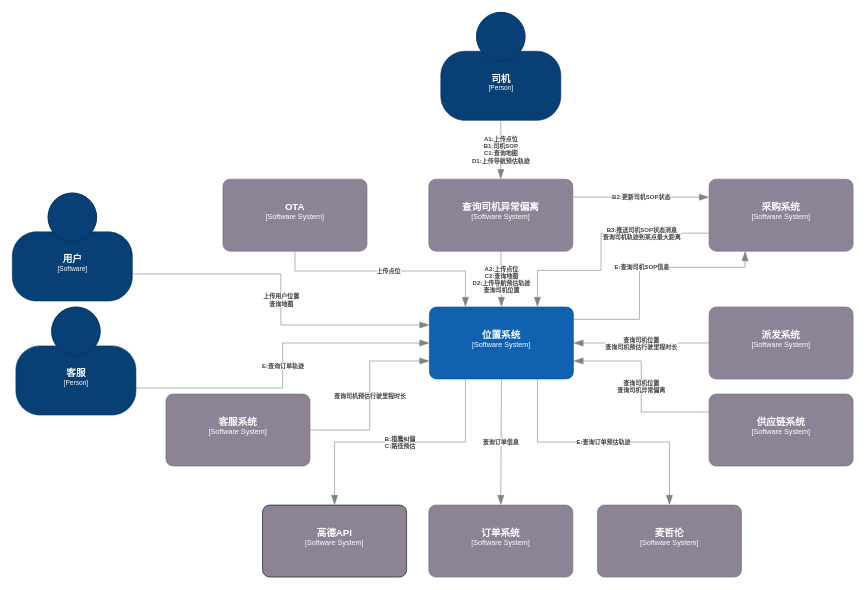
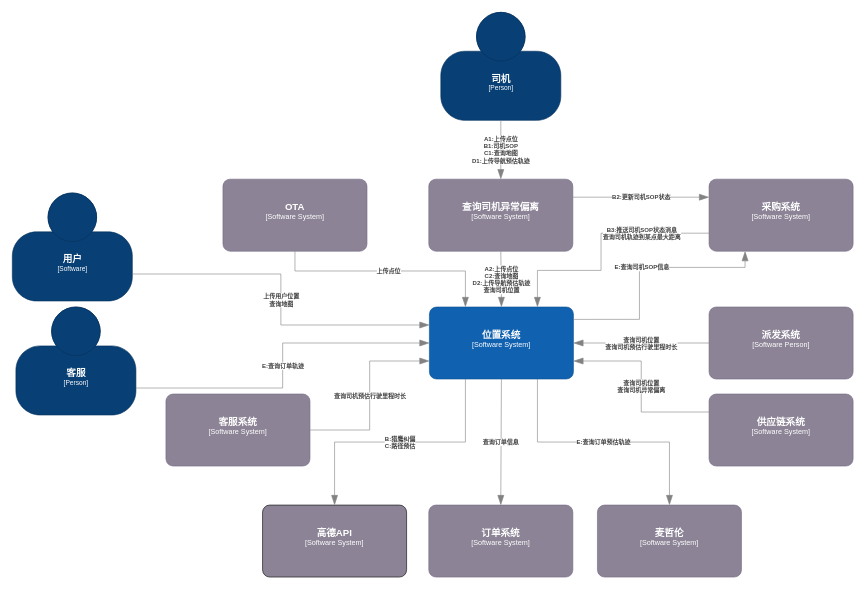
  <mxCell id="0" />
  <mxCell id="1" parent="0" />
  <mxCell id="2" value="&lt;font style=&quot;font-size: 16px&quot;&gt;&lt;b&gt;司机&lt;/b&gt;&lt;/font&gt;&lt;div&gt;[Person]&lt;/div&gt;&lt;br&gt;&lt;div&gt;&lt;font style=&quot;font-size: 11px&quot;&gt;&lt;font color=&quot;#cccccc&quot;&gt;&lt;/font&gt;&lt;/div&gt;" style="html=1;fontSize=11;dashed=0;whitespace=wrap;fillColor=#083F75;strokeColor=#06315C;fontColor=#ffffff;shape=mxgraph.c4.person2;align=center;metaEdit=1;points=[[0.5,0,0],[1,0.5,0],[1,0.75,0],[0.75,1,0],[0.5,1,0],[0.25,1,0],[0,0.75,0],[0,0.5,0]];resizable=0;" parent="1" vertex="1"><mxGeometry x="734" y="20" width="200" height="180" as="geometry" /></mxCell>
  <mxCell id="3" value="&lt;font style=&quot;font-size: 16px&quot;&gt;&lt;b&gt;位置系统&lt;/b&gt;&lt;/font&gt;&lt;div&gt;[Software System]&lt;/div&gt;&lt;br&gt;&lt;div&gt;&lt;font style=&quot;font-size: 11px&quot;&gt;&lt;font color=&quot;#cccccc&quot;&gt;&lt;/font&gt;&lt;/div&gt;" style="rounded=1;whiteSpace=wrap;html=1;labelBackgroundColor=none;fillColor=#1061B0;fontColor=#ffffff;align=center;arcSize=10;strokeColor=#0D5091;metaEdit=1;resizable=0;points=[[0.25,0,0],[0.5,0,0],[0.75,0,0],[1,0.25,0],[1,0.5,0],[1,0.75,0],[0.75,1,0],[0.5,1,0],[0.25,1,0],[0,0.75,0],[0,0.5,0],[0,0.25,0]];" parent="1" vertex="1"><mxGeometry x="715" y="511" width="240" height="120" as="geometry" /></mxCell>
  <mxCell id="4" value="&lt;font style=&quot;font-size: 16px&quot;&gt;&lt;b&gt;查询司机异常偏离&lt;/b&gt;&lt;/font&gt;&lt;div&gt;[Software System]&lt;/div&gt;&lt;br&gt;&lt;div&gt;&lt;font style=&quot;font-size: 11px&quot;&gt;&lt;font color=&quot;#cccccc&quot;&gt;&lt;/font&gt;&lt;/div&gt;" style="rounded=1;whiteSpace=wrap;html=1;labelBackgroundColor=none;fillColor=#8C8496;fontColor=#ffffff;align=center;arcSize=10;strokeColor=#736782;metaEdit=1;resizable=0;points=[[0.25,0,0],[0.5,0,0],[0.75,0,0],[1,0.25,0],[1,0.5,0],[1,0.75,0],[0.75,1,0],[0.5,1,0],[0.25,1,0],[0,0.75,0],[0,0.5,0],[0,0.25,0]];" parent="1" vertex="1"><mxGeometry x="714" y="298" width="240" height="120" as="geometry" /></mxCell>
  <mxCell id="5" value="&lt;font style=&quot;font-size: 16px&quot;&gt;&lt;b&gt;采购系统&lt;/b&gt;&lt;/font&gt;&lt;div&gt;[Software System]&lt;/div&gt;&lt;br&gt;&lt;div&gt;&lt;font style=&quot;font-size: 11px&quot;&gt;&lt;font color=&quot;#cccccc&quot;&gt;&lt;/font&gt;&lt;/div&gt;" style="rounded=1;whiteSpace=wrap;html=1;labelBackgroundColor=none;fillColor=#8C8496;fontColor=#ffffff;align=center;arcSize=10;strokeColor=#736782;metaEdit=1;resizable=0;points=[[0.25,0,0],[0.5,0,0],[0.75,0,0],[1,0.25,0],[1,0.5,0],[1,0.75,0],[0.75,1,0],[0.5,1,0],[0.25,1,0],[0,0.75,0],[0,0.5,0],[0,0.25,0]];" parent="1" vertex="1"><mxGeometry x="1181" y="298" width="240" height="120" as="geometry" /></mxCell>
  <mxCell id="6" value="&lt;font style=&quot;font-size: 16px&quot;&gt;&lt;b&gt;麦哲伦&lt;/b&gt;&lt;/font&gt;&lt;div&gt;[Software System]&lt;/div&gt;&lt;br&gt;&lt;div&gt;&lt;font style=&quot;font-size: 11px&quot;&gt;&lt;font color=&quot;#cccccc&quot;&gt;&lt;/font&gt;&lt;/div&gt;" style="rounded=1;whiteSpace=wrap;html=1;labelBackgroundColor=none;fillColor=#8C8496;fontColor=#ffffff;align=center;arcSize=10;strokeColor=#736782;metaEdit=1;resizable=0;points=[[0.25,0,0],[0.5,0,0],[0.75,0,0],[1,0.25,0],[1,0.5,0],[1,0.75,0],[0.75,1,0],[0.5,1,0],[0.25,1,0],[0,0.75,0],[0,0.5,0],[0,0.25,0]];" parent="1" vertex="1"><mxGeometry x="995" y="841" width="240" height="120" as="geometry" /></mxCell>
  <mxCell id="7" value="&lt;font style=&quot;font-size: 16px&quot;&gt;&lt;b&gt;高德API&lt;/b&gt;&lt;/font&gt;&lt;div&gt;[Software System]&lt;/div&gt;&lt;br&gt;&lt;div&gt;&lt;font style=&quot;font-size: 11px&quot;&gt;&lt;font color=&quot;#cccccc&quot;&gt;&lt;/font&gt;&lt;/div&gt;" style="rounded=1;whiteSpace=wrap;html=1;labelBackgroundColor=none;fillColor=#8C8496;fontColor=#ffffff;align=center;arcSize=10;strokeColor=default;metaEdit=1;resizable=0;points=[[0.25,0,0],[0.5,0,0],[0.75,0,0],[1,0.25,0],[1,0.5,0],[1,0.75,0],[0.75,1,0],[0.5,1,0],[0.25,1,0],[0,0.75,0],[0,0.5,0],[0,0.25,0]];" parent="1" vertex="1"><mxGeometry x="437" y="841" width="240" height="120" as="geometry" /></mxCell>
  <mxCell id="8" value="&lt;font style=&quot;font-size: 16px&quot;&gt;&lt;b&gt;用户&lt;/b&gt;&lt;/font&gt;&lt;div&gt;[Software]&lt;/div&gt;&lt;br&gt;&lt;div&gt;&lt;font style=&quot;font-size: 11px&quot;&gt;&lt;font color=&quot;#cccccc&quot;&gt;&lt;/font&gt;&lt;/div&gt;" style="html=1;fontSize=11;dashed=0;whitespace=wrap;fillColor=#083F75;strokeColor=#06315C;fontColor=#ffffff;shape=mxgraph.c4.person2;align=center;metaEdit=1;points=[[0.5,0,0],[1,0.5,0],[1,0.75,0],[0.75,1,0],[0.5,1,0],[0.25,1,0],[0,0.75,0],[0,0.5,0]];resizable=0;" parent="1" vertex="1"><mxGeometry x="20" y="321" width="200" height="180" as="geometry" /></mxCell>
  <mxCell id="9" value="&lt;font style=&quot;font-size: 16px&quot;&gt;&lt;b&gt;客服&lt;/b&gt;&lt;/font&gt;&lt;div&gt;[Person]&lt;/div&gt;&lt;br&gt;&lt;div&gt;&lt;font style=&quot;font-size: 11px&quot;&gt;&lt;font color=&quot;#cccccc&quot;&gt;&lt;/font&gt;&lt;/div&gt;" style="html=1;fontSize=11;dashed=0;whitespace=wrap;fillColor=#083F75;strokeColor=#06315C;fontColor=#ffffff;shape=mxgraph.c4.person2;align=center;metaEdit=1;points=[[0.5,0,0],[1,0.5,0],[1,0.75,0],[0.75,1,0],[0.5,1,0],[0.25,1,0],[0,0.75,0],[0,0.5,0]];resizable=0;" parent="1" vertex="1"><mxGeometry x="26" y="511" width="200" height="180" as="geometry" /></mxCell>
  <mxCell id="10" value="&lt;div style=&quot;text-align: left&quot;&gt;&lt;div style=&quot;text-align: center&quot;&gt;&lt;b&gt;A1:上传点位&#10;B1:司机SOP&#10;C1:查询地图&#10;D1:上传导航预估轨迹&lt;/b&gt;&lt;/div&gt;" style="endArrow=blockThin;html=1;fontSize=10;fontColor=#404040;strokeWidth=1;endFill=1;strokeColor=#828282;elbow=vertical;metaEdit=1;endSize=14;startSize=14;jumpStyle=arc;jumpSize=16;rounded=0;edgeStyle=orthogonalEdgeStyle;exitX=0.5;exitY=1;exitDx=0;exitDy=0;exitPerimeter=0;" edge="1" parent="1" source="2" target="4"><mxGeometry width="240" relative="1" as="geometry"><mxPoint x="831" y="220" as="sourcePoint" /><mxPoint x="1071" y="220" as="targetPoint" /></mxGeometry></mxCell>
  <mxCell id="11" value="&lt;div style=&quot;text-align: left&quot;&gt;&lt;div style=&quot;text-align: center&quot;&gt;&lt;b&gt;B2:更新司机SOP状态&lt;/b&gt;&lt;/div&gt;" style="endArrow=blockThin;html=1;fontSize=10;fontColor=#404040;strokeWidth=1;endFill=1;strokeColor=#828282;elbow=vertical;metaEdit=1;endSize=14;startSize=14;jumpStyle=arc;jumpSize=16;rounded=0;edgeStyle=orthogonalEdgeStyle;exitX=1;exitY=0.25;exitDx=0;exitDy=0;exitPerimeter=0;entryX=0;entryY=0.25;entryDx=0;entryDy=0;entryPerimeter=0;" edge="1" parent="1" source="4" target="5"><mxGeometry width="240" relative="1" as="geometry"><mxPoint x="990" y="284" as="sourcePoint" /><mxPoint x="1059" y="380" as="targetPoint" /></mxGeometry></mxCell>
  <mxCell id="12" value="&lt;div style=&quot;text-align: left&quot;&gt;&lt;div style=&quot;text-align: center&quot;&gt;&lt;b&gt;A2:上传点位&#10;C2:查询地图&#10;D2:上传导航预估轨迹&#10;查询司机位置&lt;/b&gt;&lt;/div&gt;" style="endArrow=blockThin;html=1;fontSize=10;fontColor=#404040;strokeWidth=1;endFill=1;strokeColor=#828282;elbow=vertical;metaEdit=1;endSize=14;startSize=14;jumpStyle=arc;jumpSize=16;rounded=0;edgeStyle=orthogonalEdgeStyle;exitX=0.5;exitY=1;exitDx=0;exitDy=0;exitPerimeter=0;" edge="1" parent="1" source="4" target="3"><mxGeometry width="240" relative="1" as="geometry"><mxPoint x="643" y="456" as="sourcePoint" /><mxPoint x="883" y="456" as="targetPoint" /></mxGeometry></mxCell>
  <mxCell id="13" value="&lt;div style=&quot;text-align: left&quot;&gt;&lt;div style=&quot;text-align: center&quot;&gt;&lt;b&gt;上传用户位置&#10;查询地图&lt;/b&gt;&lt;/div&gt;" style="endArrow=blockThin;html=1;fontSize=10;fontColor=#404040;strokeWidth=1;endFill=1;strokeColor=#828282;elbow=vertical;metaEdit=1;endSize=14;startSize=14;jumpStyle=arc;jumpSize=16;rounded=0;edgeStyle=orthogonalEdgeStyle;entryX=0;entryY=0.25;entryDx=0;entryDy=0;entryPerimeter=0;exitX=1;exitY=0.75;exitDx=0;exitDy=0;exitPerimeter=0;" edge="1" parent="1" source="8" target="3"><mxGeometry width="240" relative="1" as="geometry"><mxPoint x="476" y="491" as="sourcePoint" /><mxPoint x="716" y="491" as="targetPoint" /></mxGeometry></mxCell>
  <mxCell id="14" value="&lt;div style=&quot;text-align: left&quot;&gt;&lt;div style=&quot;text-align: center&quot;&gt;&lt;b&gt;E:查询订单轨迹&lt;/b&gt;&lt;/div&gt;" style="endArrow=blockThin;html=1;fontSize=10;fontColor=#404040;strokeWidth=1;endFill=1;strokeColor=#828282;elbow=vertical;metaEdit=1;endSize=14;startSize=14;jumpStyle=arc;jumpSize=16;rounded=0;edgeStyle=orthogonalEdgeStyle;exitX=1;exitY=0.75;exitDx=0;exitDy=0;exitPerimeter=0;entryX=0;entryY=0.5;entryDx=0;entryDy=0;entryPerimeter=0;" edge="1" parent="1" source="9" target="3"><mxGeometry width="240" relative="1" as="geometry"><mxPoint x="1042" y="631" as="sourcePoint" /><mxPoint x="1018" y="576" as="targetPoint" /></mxGeometry></mxCell>
  <mxCell id="15" value="&lt;div style=&quot;text-align: left&quot;&gt;&lt;div style=&quot;text-align: center&quot;&gt;&lt;b&gt;B:猎鹰纠偏&#10;C:路径预估&lt;/b&gt;&lt;/div&gt;" style="endArrow=blockThin;html=1;fontSize=10;fontColor=#404040;strokeWidth=1;endFill=1;strokeColor=#828282;elbow=vertical;metaEdit=1;endSize=14;startSize=14;jumpStyle=arc;jumpSize=16;rounded=0;edgeStyle=orthogonalEdgeStyle;exitX=0.25;exitY=1;exitDx=0;exitDy=0;exitPerimeter=0;" edge="1" parent="1" source="3" target="7"><mxGeometry width="240" relative="1" as="geometry"><mxPoint x="706" y="697" as="sourcePoint" /><mxPoint x="946" y="697" as="targetPoint" /></mxGeometry></mxCell>
  <mxCell id="16" value="&lt;div style=&quot;text-align: left&quot;&gt;&lt;div style=&quot;text-align: center&quot;&gt;&lt;b&gt;E:查询订单预估轨迹&lt;/b&gt;&lt;/div&gt;" style="endArrow=blockThin;html=1;fontSize=10;fontColor=#404040;strokeWidth=1;endFill=1;strokeColor=#828282;elbow=vertical;metaEdit=1;endSize=14;startSize=14;jumpStyle=arc;jumpSize=16;rounded=0;edgeStyle=orthogonalEdgeStyle;exitX=0.75;exitY=1;exitDx=0;exitDy=0;exitPerimeter=0;" edge="1" parent="1" source="3" target="6"><mxGeometry width="240" relative="1" as="geometry"><mxPoint x="1090" y="703" as="sourcePoint" /><mxPoint x="1330" y="703" as="targetPoint" /></mxGeometry></mxCell>
  <mxCell id="17" value="&lt;font style=&quot;font-size: 16px&quot;&gt;&lt;b&gt;OTA&lt;/b&gt;&lt;/font&gt;&lt;div&gt;[Software System]&lt;/div&gt;&lt;br&gt;&lt;div&gt;&lt;font style=&quot;font-size: 11px&quot;&gt;&lt;font color=&quot;#cccccc&quot;&gt;&lt;/font&gt;&lt;/div&gt;" style="rounded=1;whiteSpace=wrap;html=1;labelBackgroundColor=none;fillColor=#8C8496;fontColor=#ffffff;align=center;arcSize=10;strokeColor=#736782;metaEdit=1;resizable=0;points=[[0.25,0,0],[0.5,0,0],[0.75,0,0],[1,0.25,0],[1,0.5,0],[1,0.75,0],[0.75,1,0],[0.5,1,0],[0.25,1,0],[0,0.75,0],[0,0.5,0],[0,0.25,0]];" vertex="1" parent="1"><mxGeometry x="371" y="298" width="240" height="120" as="geometry" /></mxCell>
  <mxCell id="18" value="&lt;div style=&quot;text-align: left&quot;&gt;&lt;div style=&quot;text-align: center&quot;&gt;&lt;b&gt;上传点位&lt;/b&gt;&lt;/div&gt;" style="endArrow=blockThin;html=1;fontSize=10;fontColor=#404040;strokeWidth=1;endFill=1;strokeColor=#828282;elbow=vertical;metaEdit=1;endSize=14;startSize=14;jumpStyle=arc;jumpSize=16;rounded=0;edgeStyle=orthogonalEdgeStyle;exitX=0.5;exitY=1;exitDx=0;exitDy=0;exitPerimeter=0;entryX=0.25;entryY=0;entryDx=0;entryDy=0;entryPerimeter=0;" edge="1" parent="1" source="17" target="3"><mxGeometry width="240" relative="1" as="geometry"><mxPoint x="515" y="472" as="sourcePoint" /><mxPoint x="755" y="472" as="targetPoint" /><Array as="points"><mxPoint x="491" y="451" /><mxPoint x="775" y="451" /></Array></mxGeometry></mxCell>
- <mxCell id="19" value="&lt;font style=&quot;font-size: 16px&quot;&gt;&lt;b&gt;派发系统&lt;/b&gt;&lt;/font&gt;&lt;div&gt;[Software System]&lt;/div&gt;&lt;br&gt;&lt;div&gt;&lt;font style=&quot;font-size: 11px&quot;&gt;&lt;font color=&quot;#cccccc&quot;&gt;&lt;/font&gt;&lt;/div&gt;" style="rounded=1;whiteSpace=wrap;html=1;labelBackgroundColor=none;fillColor=#8C8496;fontColor=#ffffff;align=center;arcSize=10;strokeColor=#736782;metaEdit=1;resizable=0;points=[[0.25,0,0],[0.5,0,0],[0.75,0,0],[1,0.25,0],[1,0.5,0],[1,0.75,0],[0.75,1,0],[0.5,1,0],[0.25,1,0],[0,0.75,0],[0,0.5,0],[0,0.25,0]];" vertex="1" parent="1"><mxGeometry x="1181" y="511" width="240" height="120" as="geometry" /></mxCell>
+ <mxCell id="19" value="&lt;font style=&quot;font-size: 16px&quot;&gt;&lt;b&gt;派发系统&lt;/b&gt;&lt;/font&gt;&lt;div&gt;[Software Person]&lt;/div&gt;&lt;br&gt;&lt;div&gt;&lt;font style=&quot;font-size: 11px&quot;&gt;&lt;font color=&quot;#cccccc&quot;&gt;&lt;/font&gt;&lt;/div&gt;" style="rounded=1;whiteSpace=wrap;html=1;labelBackgroundColor=none;fillColor=#8C8496;fontColor=#ffffff;align=center;arcSize=10;strokeColor=#736782;metaEdit=1;resizable=0;points=[[0.25,0,0],[0.5,0,0],[0.75,0,0],[1,0.25,0],[1,0.5,0],[1,0.75,0],[0.75,1,0],[0.5,1,0],[0.25,1,0],[0,0.75,0],[0,0.5,0],[0,0.25,0]];" vertex="1" parent="1"><mxGeometry x="1181" y="511" width="240" height="120" as="geometry" /></mxCell>
  <mxCell id="20" value="&lt;div style=&quot;text-align: left&quot;&gt;&lt;div style=&quot;text-align: center&quot;&gt;&lt;b&gt;查询司机位置&#10;查询司机预估行驶里程时长&lt;/b&gt;&lt;/div&gt;" style="endArrow=blockThin;html=1;fontSize=10;fontColor=#404040;strokeWidth=1;endFill=1;strokeColor=#828282;elbow=vertical;metaEdit=1;endSize=14;startSize=14;jumpStyle=arc;jumpSize=16;rounded=0;edgeStyle=orthogonalEdgeStyle;exitX=0;exitY=0.5;exitDx=0;exitDy=0;exitPerimeter=0;" edge="1" parent="1" source="19" target="3"><mxGeometry width="240" relative="1" as="geometry"><mxPoint x="1010" y="667" as="sourcePoint" /><mxPoint x="1250" y="667" as="targetPoint" /></mxGeometry></mxCell>
  <mxCell id="21" value="&lt;font style=&quot;font-size: 16px&quot;&gt;&lt;b&gt;订单系统&lt;/b&gt;&lt;/font&gt;&lt;div&gt;[Software System]&lt;/div&gt;&lt;br&gt;&lt;div&gt;&lt;font style=&quot;font-size: 11px&quot;&gt;&lt;font color=&quot;#cccccc&quot;&gt;&lt;/font&gt;&lt;/div&gt;" style="rounded=1;whiteSpace=wrap;html=1;labelBackgroundColor=none;fillColor=#8C8496;fontColor=#ffffff;align=center;arcSize=10;strokeColor=#736782;metaEdit=1;resizable=0;points=[[0.25,0,0],[0.5,0,0],[0.75,0,0],[1,0.25,0],[1,0.5,0],[1,0.75,0],[0.75,1,0],[0.5,1,0],[0.25,1,0],[0,0.75,0],[0,0.5,0],[0,0.25,0]];" vertex="1" parent="1"><mxGeometry x="714" y="841" width="240" height="120" as="geometry" /></mxCell>
  <mxCell id="22" value="&lt;div style=&quot;text-align: left&quot;&gt;&lt;div style=&quot;text-align: center&quot;&gt;&lt;b&gt;查询订单信息&lt;/b&gt;&lt;/div&gt;" style="endArrow=blockThin;html=1;fontSize=10;fontColor=#404040;strokeWidth=1;endFill=1;strokeColor=#828282;elbow=vertical;metaEdit=1;endSize=14;startSize=14;jumpStyle=arc;jumpSize=16;rounded=0;edgeStyle=orthogonalEdgeStyle;exitX=0.5;exitY=1;exitDx=0;exitDy=0;exitPerimeter=0;" edge="1" parent="1" source="3" target="21"><mxGeometry width="240" relative="1" as="geometry"><mxPoint x="785" y="749" as="sourcePoint" /><mxPoint x="1025" y="749" as="targetPoint" /></mxGeometry></mxCell>
  <mxCell id="23" value="&lt;div style=&quot;text-align: left&quot;&gt;&lt;div style=&quot;text-align: center&quot;&gt;&lt;b&gt;B3:推送司机SOP状态消息&#10;查询司机轨迹到某点最大距离&lt;/b&gt;&lt;/div&gt;" style="endArrow=blockThin;html=1;fontSize=10;fontColor=#404040;strokeWidth=1;endFill=1;strokeColor=#828282;elbow=vertical;metaEdit=1;endSize=14;startSize=14;jumpStyle=arc;jumpSize=16;rounded=0;edgeStyle=orthogonalEdgeStyle;exitX=0;exitY=0.75;exitDx=0;exitDy=0;exitPerimeter=0;entryX=0.75;entryY=0;entryDx=0;entryDy=0;entryPerimeter=0;" edge="1" parent="1" source="5" target="3"><mxGeometry x="-0.452" width="240" relative="1" as="geometry"><mxPoint x="1028" y="481" as="sourcePoint" /><mxPoint x="1268" y="481" as="targetPoint" /><Array as="points"><mxPoint x="1001" y="388" /><mxPoint x="1001" y="450" /><mxPoint x="895" y="450" /></Array><mxPoint as="offset" /></mxGeometry></mxCell>
  <mxCell id="24" value="&lt;div style=&quot;text-align: left&quot;&gt;&lt;div style=&quot;text-align: center&quot;&gt;&lt;b&gt;E:查询司机SOP信息&lt;/b&gt;&lt;/div&gt;" style="endArrow=blockThin;html=1;fontSize=10;fontColor=#404040;strokeWidth=1;endFill=1;strokeColor=#828282;elbow=vertical;metaEdit=1;endSize=14;startSize=14;jumpStyle=arc;jumpSize=16;rounded=0;edgeStyle=orthogonalEdgeStyle;exitX=1.001;exitY=0.172;exitDx=0;exitDy=0;exitPerimeter=0;entryX=0.25;entryY=1;entryDx=0;entryDy=0;entryPerimeter=0;" edge="1" parent="1" source="3" target="5"><mxGeometry width="240" relative="1" as="geometry"><mxPoint x="1054" y="483" as="sourcePoint" /><mxPoint x="1294" y="483" as="targetPoint" /><Array as="points"><mxPoint x="1065" y="532" /><mxPoint x="1065" y="445" /><mxPoint x="1241" y="445" /></Array></mxGeometry></mxCell>
  <mxCell id="25" value="&lt;font style=&quot;font-size: 16px&quot;&gt;&lt;b&gt;供应链系统&lt;/b&gt;&lt;/font&gt;&lt;div&gt;[Software System]&lt;/div&gt;&lt;br&gt;&lt;div&gt;&lt;font style=&quot;font-size: 11px&quot;&gt;&lt;font color=&quot;#cccccc&quot;&gt;&lt;/font&gt;&lt;/div&gt;" style="rounded=1;whiteSpace=wrap;html=1;labelBackgroundColor=none;fillColor=#8C8496;fontColor=#ffffff;align=center;arcSize=10;strokeColor=#736782;metaEdit=1;resizable=0;points=[[0.25,0,0],[0.5,0,0],[0.75,0,0],[1,0.25,0],[1,0.5,0],[1,0.75,0],[0.75,1,0],[0.5,1,0],[0.25,1,0],[0,0.75,0],[0,0.5,0],[0,0.25,0]];" vertex="1" parent="1"><mxGeometry x="1181" y="656" width="240" height="120" as="geometry" /></mxCell>
  <mxCell id="26" value="&lt;div style=&quot;text-align: left&quot;&gt;&lt;div style=&quot;text-align: center&quot;&gt;&lt;b&gt;查询司机位置&#10;查询司机异常偏离&lt;/b&gt;&lt;/div&gt;" style="endArrow=blockThin;html=1;fontSize=10;fontColor=#404040;strokeWidth=1;endFill=1;strokeColor=#828282;elbow=vertical;metaEdit=1;endSize=14;startSize=14;jumpStyle=arc;jumpSize=16;rounded=0;edgeStyle=orthogonalEdgeStyle;exitX=0;exitY=0.25;exitDx=0;exitDy=0;exitPerimeter=0;entryX=1;entryY=0.75;entryDx=0;entryDy=0;entryPerimeter=0;" edge="1" parent="1" source="25" target="3"><mxGeometry width="240" relative="1" as="geometry"><mxPoint x="1044" y="657" as="sourcePoint" /><mxPoint x="1284" y="657" as="targetPoint" /></mxGeometry></mxCell>
  <mxCell id="27" value="&lt;font style=&quot;font-size: 16px&quot;&gt;&lt;b&gt;客服系统&lt;/b&gt;&lt;/font&gt;&lt;div&gt;[Software System]&lt;/div&gt;&lt;br&gt;&lt;div&gt;&lt;font style=&quot;font-size: 11px&quot;&gt;&lt;font color=&quot;#cccccc&quot;&gt;&lt;/font&gt;&lt;/div&gt;" style="rounded=1;whiteSpace=wrap;html=1;labelBackgroundColor=none;fillColor=#8C8496;fontColor=#ffffff;align=center;arcSize=10;strokeColor=#736782;metaEdit=1;resizable=0;points=[[0.25,0,0],[0.5,0,0],[0.75,0,0],[1,0.25,0],[1,0.5,0],[1,0.75,0],[0.75,1,0],[0.5,1,0],[0.25,1,0],[0,0.75,0],[0,0.5,0],[0,0.25,0]];" vertex="1" parent="1"><mxGeometry x="276" y="656" width="240" height="120" as="geometry" /></mxCell>
  <mxCell id="28" value="&lt;div style=&quot;text-align: left&quot;&gt;&lt;div style=&quot;text-align: center&quot;&gt;&lt;b&gt;查询司机预估行驶里程时长&lt;/b&gt;&lt;/div&gt;" style="endArrow=blockThin;html=1;fontSize=10;fontColor=#404040;strokeWidth=1;endFill=1;strokeColor=#828282;elbow=vertical;metaEdit=1;endSize=14;startSize=14;jumpStyle=arc;jumpSize=16;rounded=0;edgeStyle=orthogonalEdgeStyle;exitX=1;exitY=0.5;exitDx=0;exitDy=0;exitPerimeter=0;entryX=0;entryY=0.75;entryDx=0;entryDy=0;entryPerimeter=0;" edge="1" parent="1" source="27" target="3"><mxGeometry width="240" relative="1" as="geometry"><mxPoint x="512" y="693" as="sourcePoint" /><mxPoint x="752" y="693" as="targetPoint" /></mxGeometry></mxCell>
